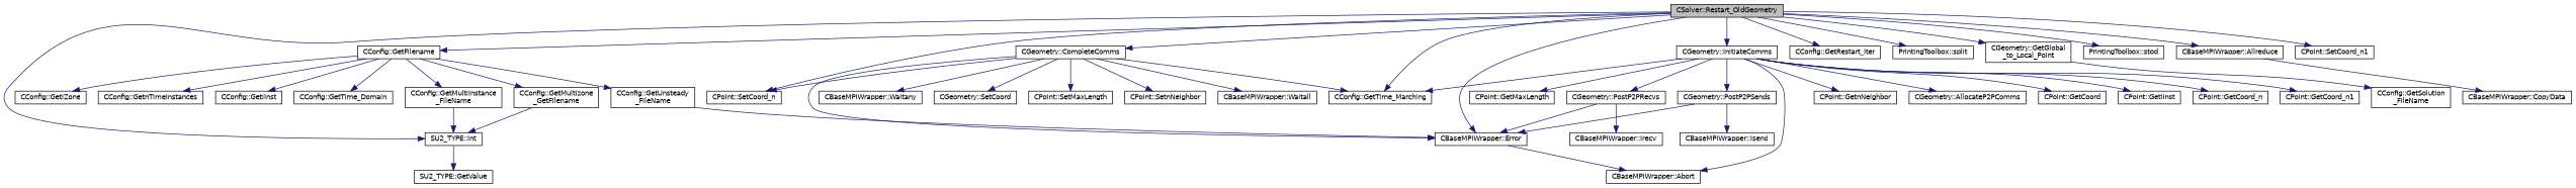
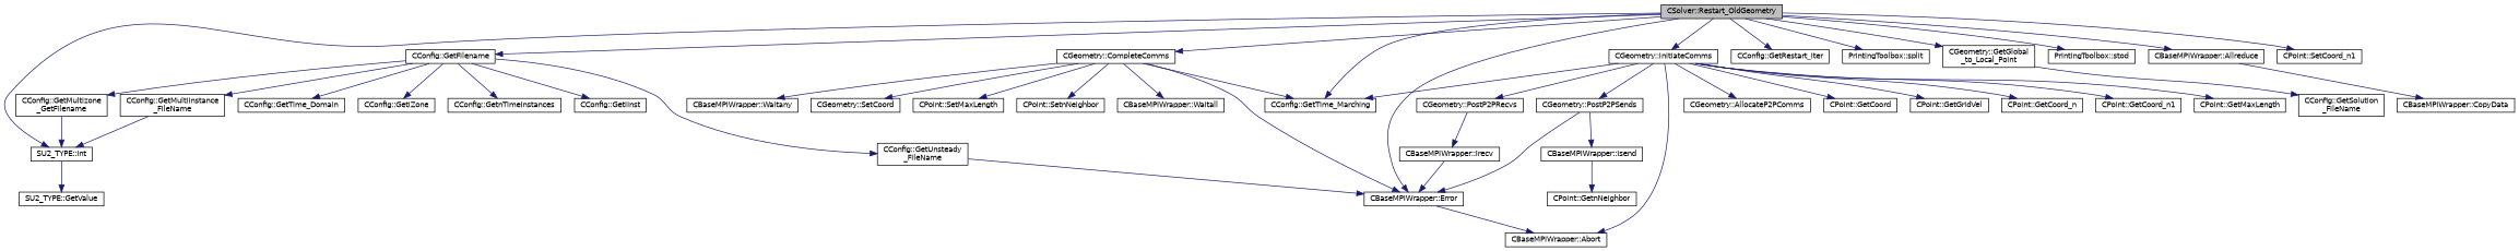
  digraph {
    rankdir=TB
    node [color=black fillcolor=white fontname=Helvetica fontsize=10 shape=record style=filled]
    edge [color=midnightblue fontname=Helvetica fontsize=10 labelfontname=Helvetica labelfontsize=10 style=solid]
    n1 [fillcolor=grey75 fontcolor=black height=0.2 label="CSolver::Restart_OldGeometry" width=0.4]
    n2 [height=0.2 label="SU2_TYPE::Int" width=0.4]
    n3 [height=0.2 label="CConfig::GetRestart_Iter" width=0.4]
    n4 [height=0.2 label="CConfig::GetFilename" width=0.4]
    n5 [height=0.2 label="CBaseMPIWrapper::Error" width=0.4]
    n6 [height=0.2 label="PrintingToolbox::split" width=0.4]
    n7 [height=0.2 label="CGeometry::GetGlobal\l_to_Local_Point" width=0.4]
    n8 [height=0.2 label="PrintingToolbox::stod" width=0.4]
-   n9 [height=0.2 label="CPoint::SetCoord_n" width=0.4]
    n10 [height=0.2 label="CBaseMPIWrapper::Allreduce" width=0.4]
    n11 [height=0.2 label="CConfig::GetTime_Marching" width=0.4]
    n12 [height=0.2 label="CPoint::SetCoord_n1" width=0.4]
    n13 [height=0.2 label="CGeometry::InitiateComms" width=0.4]
    n14 [height=0.2 label="CGeometry::CompleteComms" width=0.4]
    n15 [height=0.2 label="CConfig::GetSolution\l_FileName" width=0.4]
    n16 [height=0.2 label="SU2_TYPE::GetValue" width=0.4]
    n17 [height=0.2 label="CConfig::GetMultizone\l_GetFilename" width=0.4]
    n18 [height=0.2 label="CConfig::GetiZone" width=0.4]
    n19 [height=0.2 label="CConfig::GetnTimeInstances" width=0.4]
    n20 [height=0.2 label="CConfig::GetMultiInstance\l_FileName" width=0.4]
    n21 [height=0.2 label="CConfig::GetiInst" width=0.4]
    n22 [height=0.2 label="CConfig::GetTime_Domain" width=0.4]
    n23 [height=0.2 label="CConfig::GetUnsteady\l_FileName" width=0.4]
    n24 [height=0.2 label="CBaseMPIWrapper::Abort" width=0.4]
    n25 [height=0.2 label="CBaseMPIWrapper::CopyData" width=0.4]
    n26 [height=0.2 label="CGeometry::AllocateP2PComms" width=0.4]
    n27 [height=0.2 label="CGeometry::PostP2PRecvs" width=0.4]
    n28 [height=0.2 label="CPoint::GetCoord" width=0.4]
-   n29 [height=0.2 label="CPoint::GetiInst" width=0.4]
+   n29 [height=0.2 label="CPoint::GetGridVel" width=0.4]
    n30 [height=0.2 label="CPoint::GetCoord_n" width=0.4]
    n31 [height=0.2 label="CPoint::GetCoord_n1" width=0.4]
    n32 [height=0.2 label="CPoint::GetMaxLength" width=0.4]
    n33 [height=0.2 label="CPoint::GetnNeighbor" width=0.4]
    n34 [height=0.2 label="CGeometry::PostP2PSends" width=0.4]
    n35 [height=0.2 label="CBaseMPIWrapper::Waitany" width=0.4]
    n36 [height=0.2 label="CGeometry::SetCoord" width=0.4]
    n37 [height=0.2 label="CPoint::SetMaxLength" width=0.4]
    n38 [height=0.2 label="CPoint::SetnNeighbor" width=0.4]
    n39 [height=0.2 label="CBaseMPIWrapper::Waitall" width=0.4]
    n40 [height=0.2 label="CBaseMPIWrapper::Irecv" width=0.4]
    n41 [height=0.2 label="CBaseMPIWrapper::Isend" width=0.4]
    n1 -> n2
    n1 -> n3
    n1 -> n4
    n1 -> n5
    n1 -> n6
    n1 -> n7
    n1 -> n8
-   n1 -> n9
    n1 -> n10
    n1 -> n11
    n1 -> n12
    n1 -> n13
    n1 -> n14
    n2 -> n16
    n4 -> n17
    n4 -> n18
    n4 -> n19
    n4 -> n20
    n4 -> n21
    n4 -> n22
    n4 -> n23
    n5 -> n24
    n7 -> n15
    n10 -> n25
    n13 -> n11
    n13 -> n24
    n13 -> n26
    n13 -> n27
    n13 -> n28
    n13 -> n29
    n13 -> n30
    n13 -> n31
    n13 -> n32
-   n13 -> n33
+   n41 -> n33
    n13 -> n34
    n14 -> n5
-   n14 -> n9
    n14 -> n11
    n14 -> n35
    n14 -> n36
    n14 -> n37
    n14 -> n38
    n14 -> n39
    n17 -> n2
    n20 -> n2
    n23 -> n5
-   n27 -> n5
+   n40 -> n5
    n27 -> n40
    n34 -> n5
    n34 -> n41
  }
